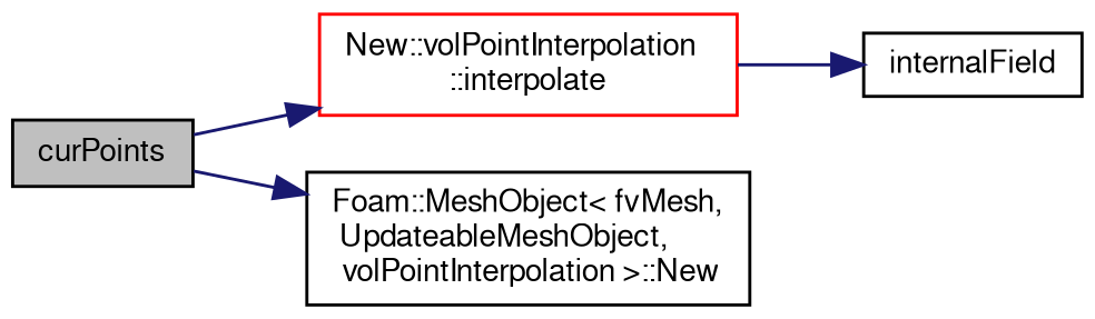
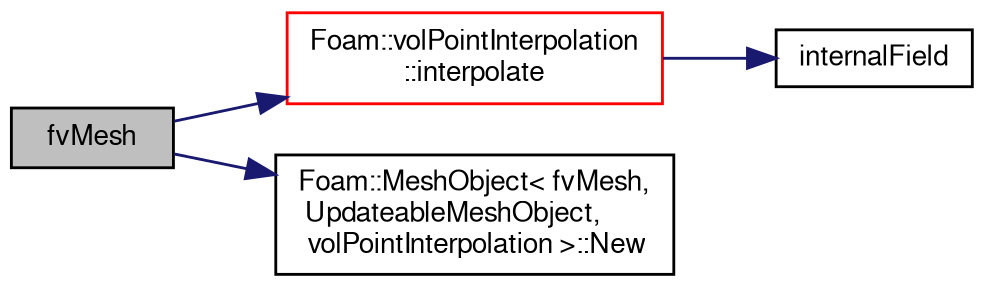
  digraph {
    rankdir=LR
    node [color=black fontname=FreeSans fontsize=10 shape=record]
    edge [color=midnightblue fontname=FreeSans fontsize=10 labelfontname=FreeSans labelfontsize=10 style=solid]
-   n1 [fillcolor=grey75 fontcolor=black height=0.2 label=curPoints style=filled width=0.4]
-   n2 [color=red height=0.2 label="New::volPointInterpolation\l::interpolate" width=0.4]
+   n1 [fillcolor=grey75 fontcolor=black height=0.2 label=fvMesh style=filled width=0.4]
+   n2 [color=red height=0.2 label="Foam::volPointInterpolation\l::interpolate" width=0.4]
    n3 [height=0.2 label="Foam::MeshObject\< fvMesh,\l UpdateableMeshObject,\l volPointInterpolation \>::New" width=0.4]
    n4 [height=0.2 label=internalField width=0.4]
    n1 -> n2
    n1 -> n3
    n2 -> n4
  }
